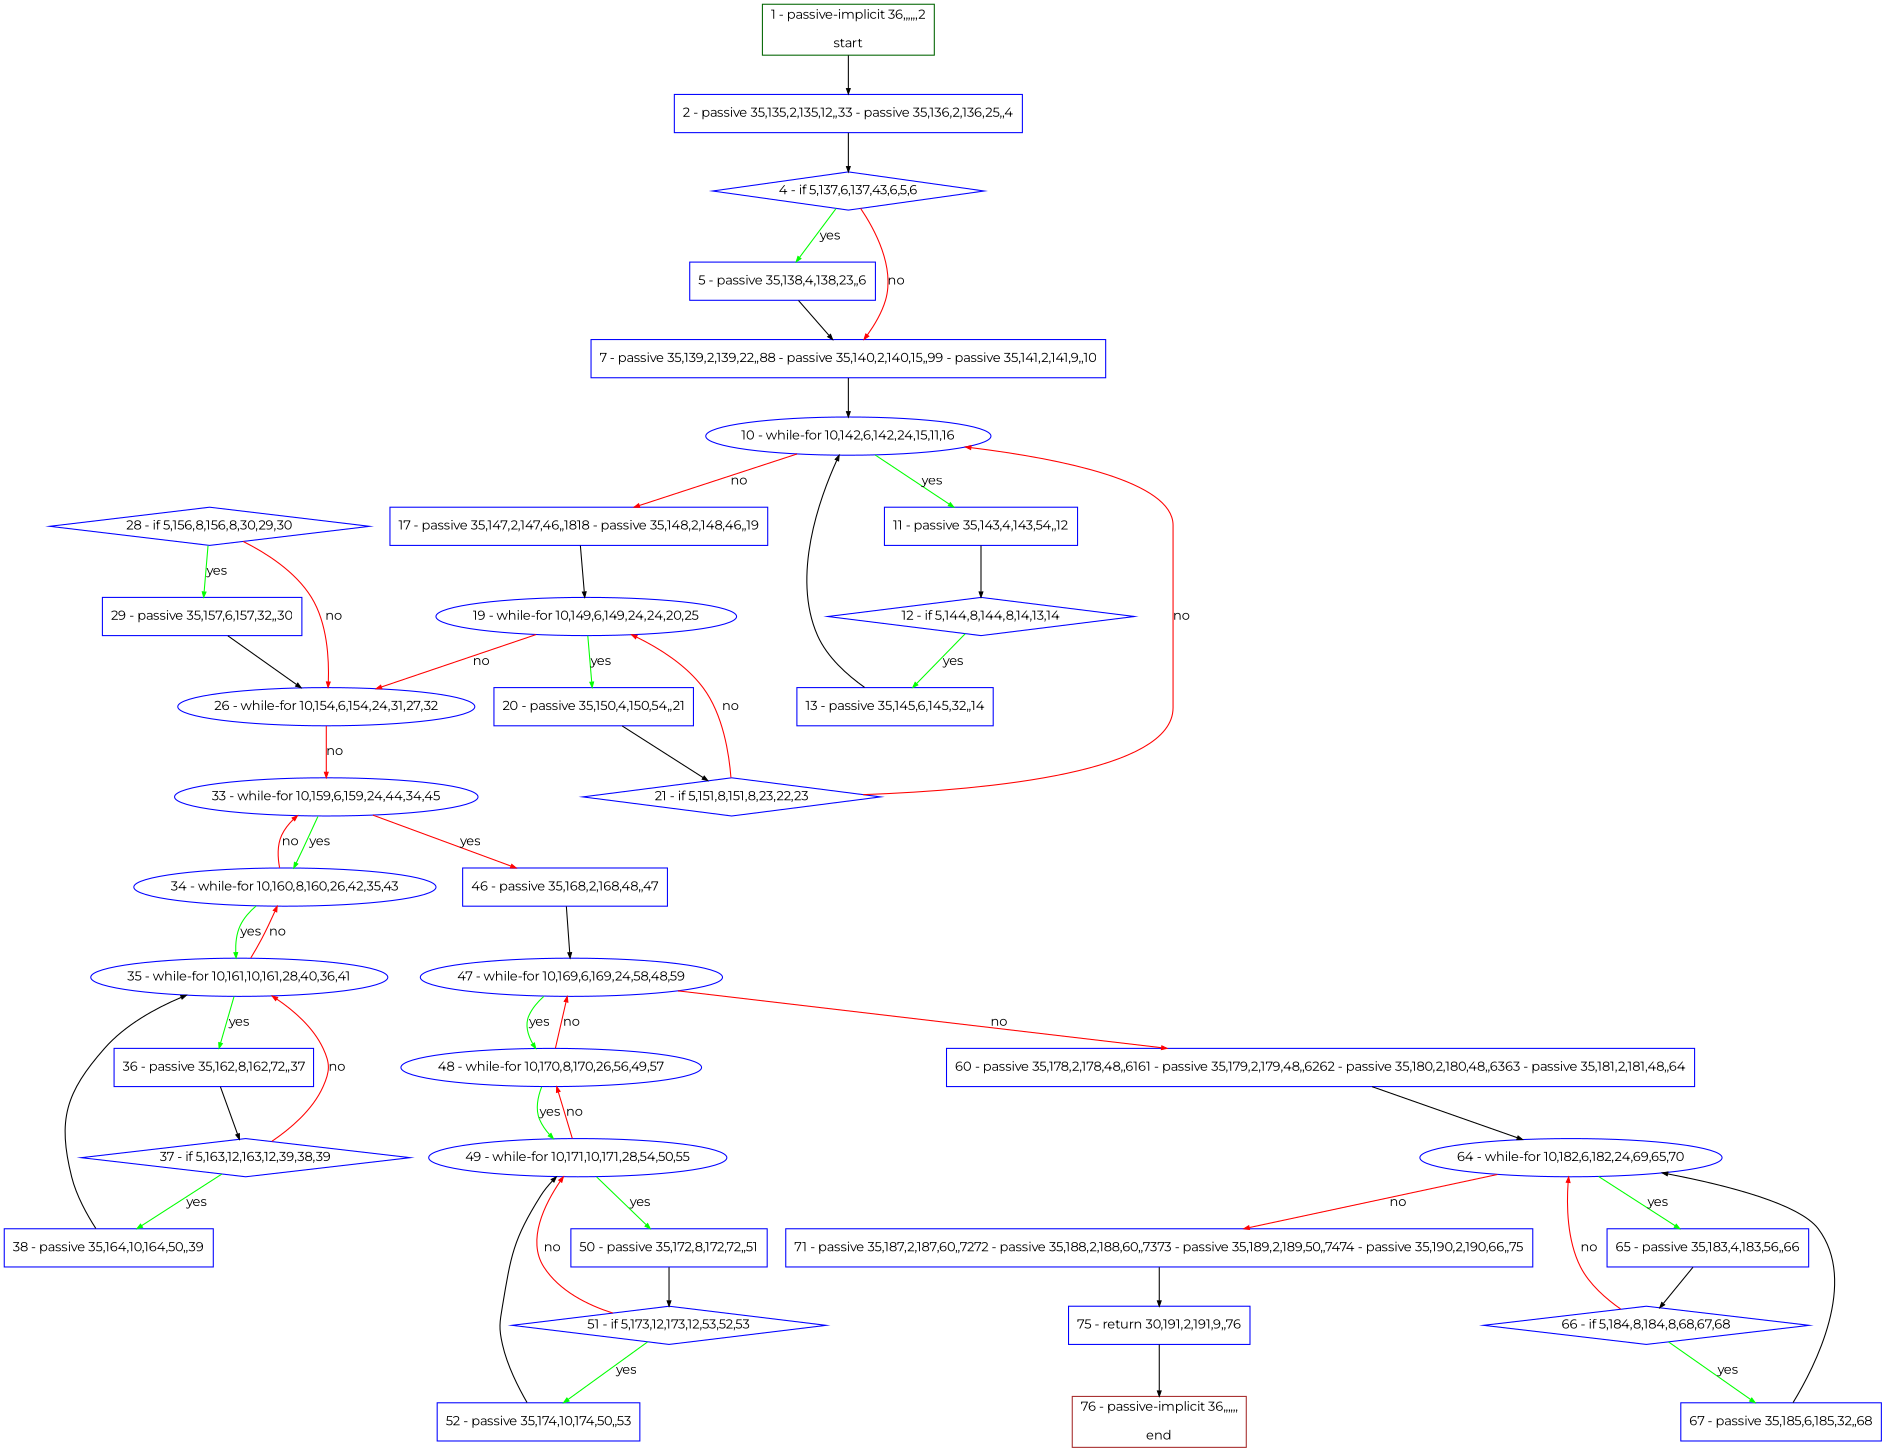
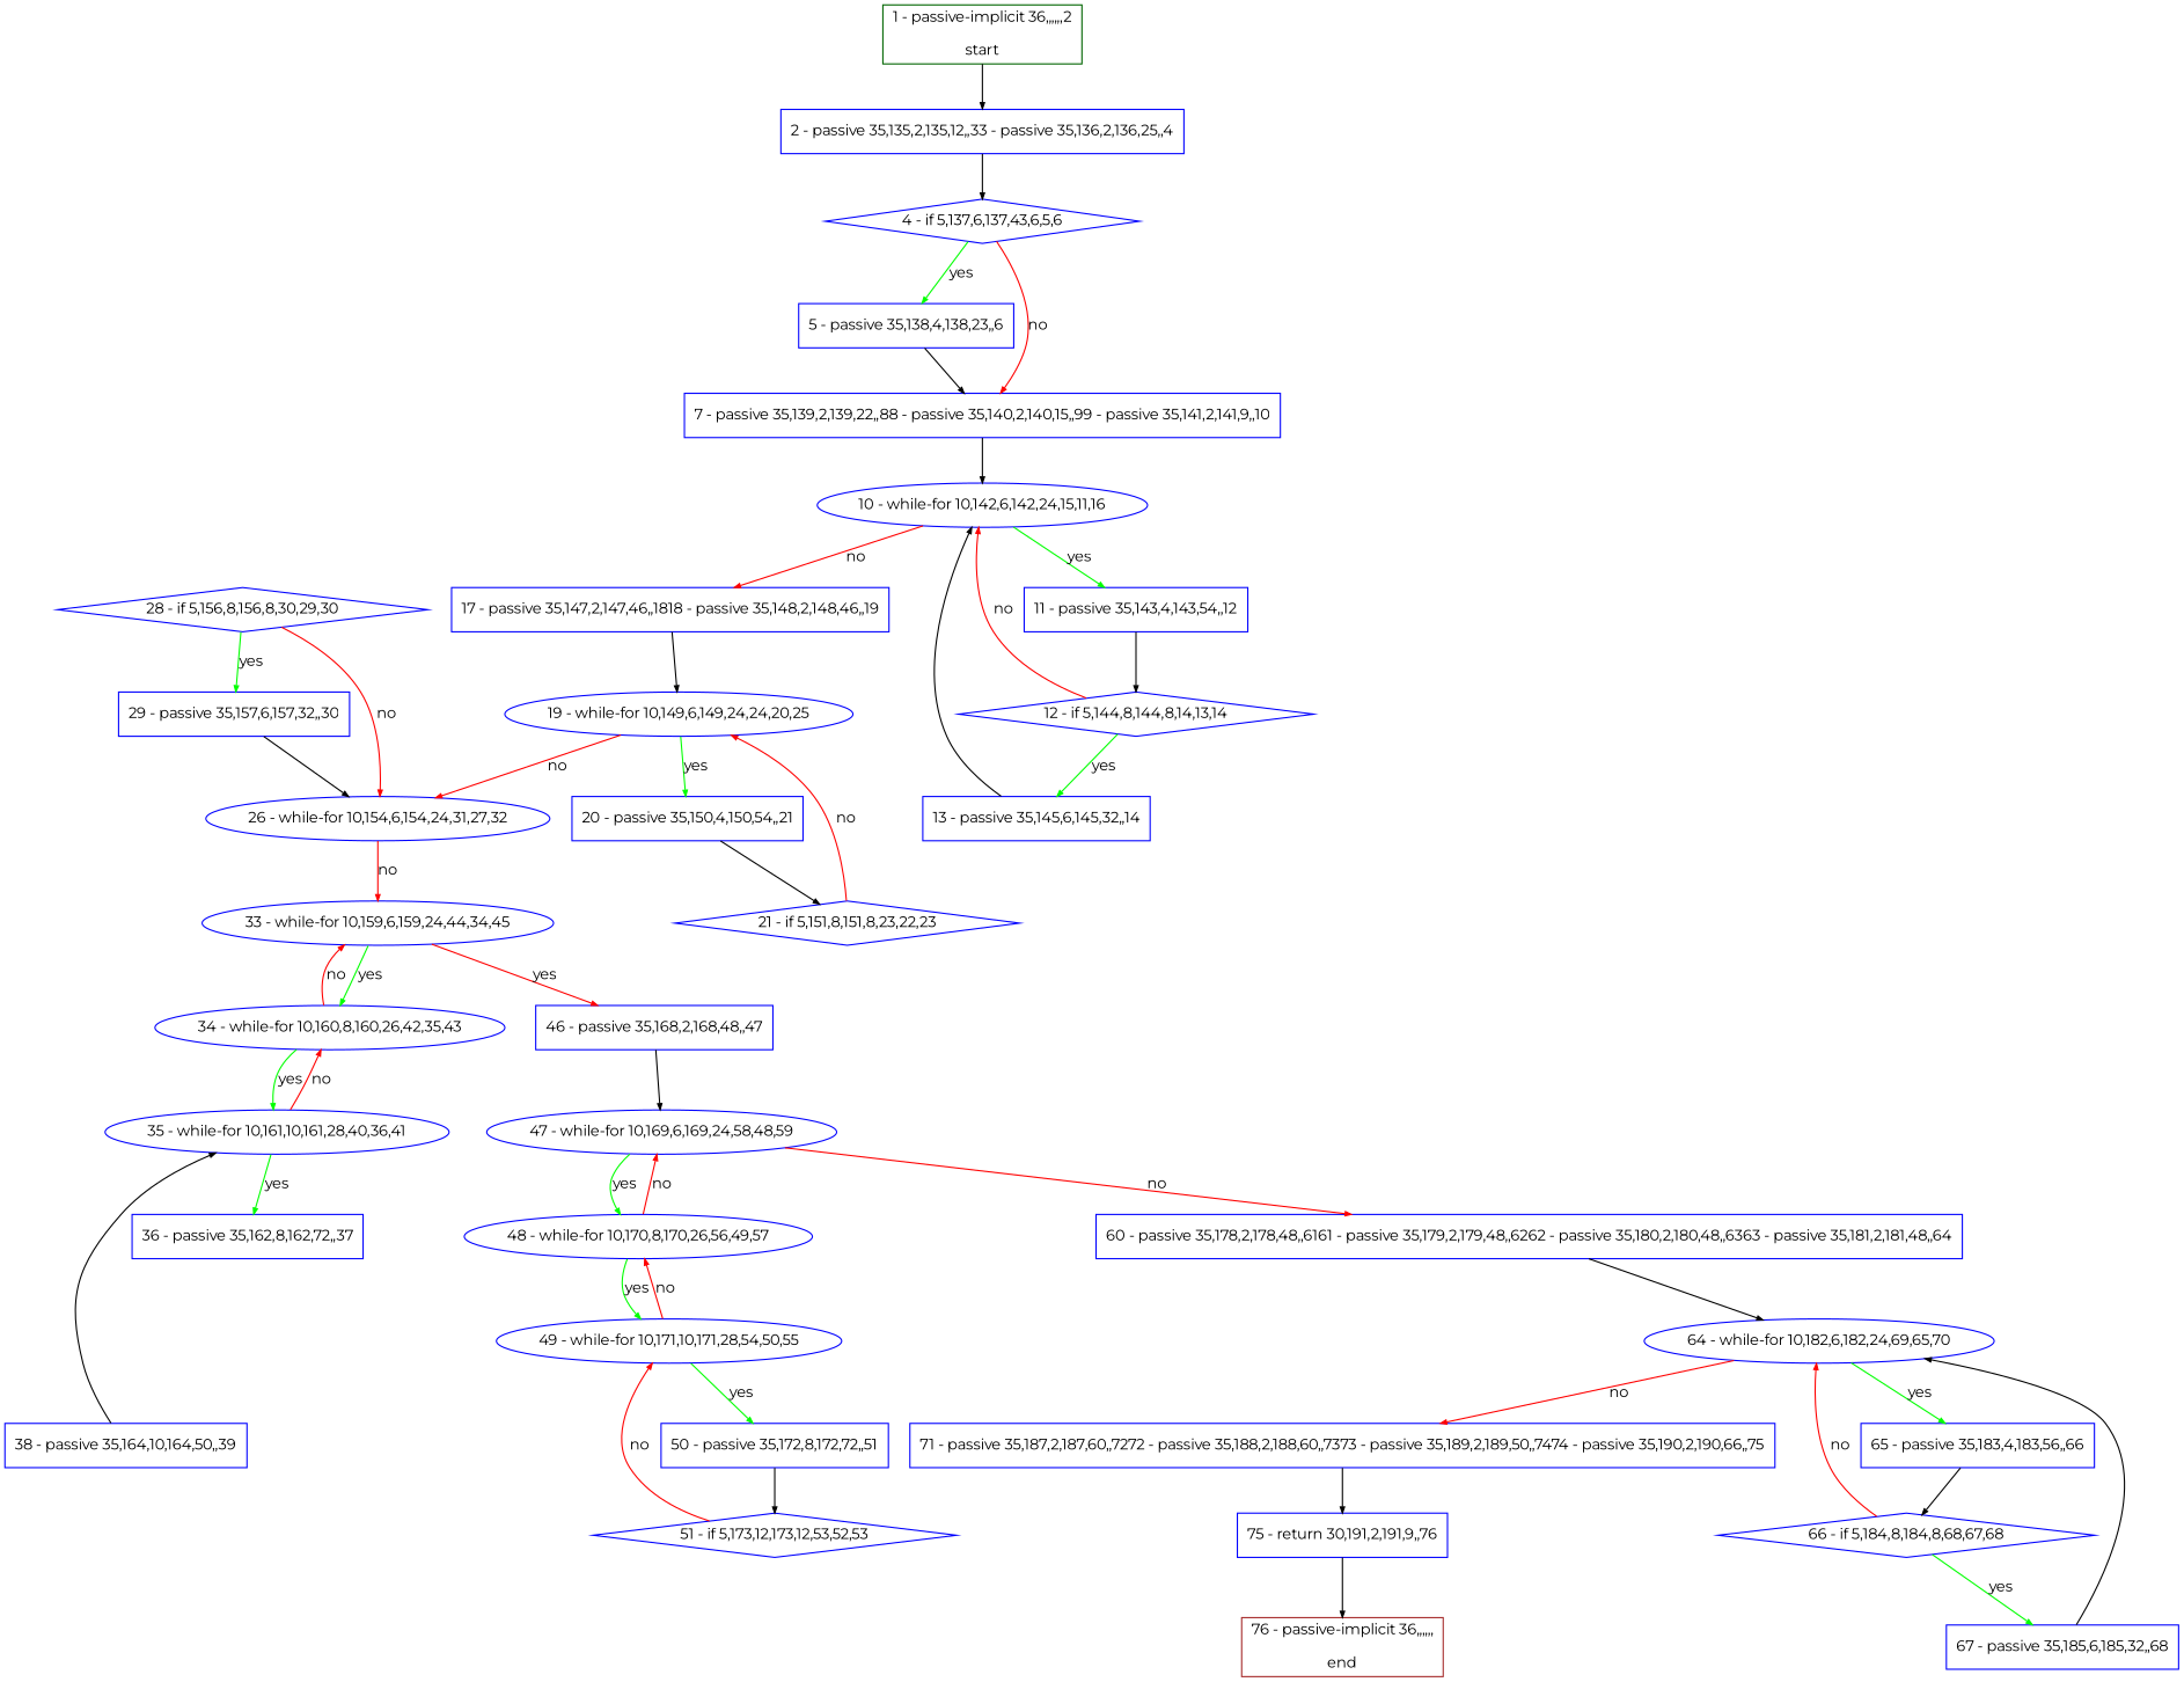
  digraph {
    bgcolor=white
    compound=true
    fillcolor="#FFFFCC"
    fontname=Montserrat
    fontsize=12
    pack=true
    packmode=clust
    style="rounded,filled"
    node [color="#0000ff" compound=true fillcolor="#ffffff" fixedsize=false fontname=Montserrat fontsize=12 node_initialized=no shape=box style=filled]
    edge [arrowhead=normal arrowsize=0.5 arrowtail=none color="#000000" compound=true dir=forward fontcolor=black fontname=Montserrat fontsize=12]
    n1 [label="2 - passive 35,135,2,135,12,,33 - passive 35,136,2,136,25,,4"]
    n2 [label="4 - if 5,137,6,137,43,6,5,6" shape=diamond]
    n3 [label="5 - passive 35,138,4,138,23,,6"]
    n4 [label="7 - passive 35,139,2,139,22,,88 - passive 35,140,2,140,15,,99 - passive 35,141,2,141,9,,10"]
    n5 [color="#006400" label="1 - passive-implicit 36,,,,,,2\n\nstart"]
    n6 [label="10 - while-for 10,142,6,142,24,15,11,16" shape=oval]
    n7 [label="11 - passive 35,143,4,143,54,,12"]
    n8 [label="17 - passive 35,147,2,147,46,,1818 - passive 35,148,2,148,46,,19"]
    n9 [label="12 - if 5,144,8,144,8,14,13,14" shape=diamond]
    n10 [label="19 - while-for 10,149,6,149,24,24,20,25" shape=oval]
    n11 [label="13 - passive 35,145,6,145,32,,14"]
    n12 [label="20 - passive 35,150,4,150,54,,21"]
    n13 [label="26 - while-for 10,154,6,154,24,31,27,32" shape=oval]
    n14 [label="21 - if 5,151,8,151,8,23,22,23" shape=diamond]
    n15 [label="33 - while-for 10,159,6,159,24,44,34,45" shape=oval]
    n16 [label="34 - while-for 10,160,8,160,26,42,35,43" shape=oval]
    n17 [label="46 - passive 35,168,2,168,48,,47"]
    n18 [label="28 - if 5,156,8,156,8,30,29,30" shape=diamond]
    n19 [label="29 - passive 35,157,6,157,32,,30"]
    n20 [label="35 - while-for 10,161,10,161,28,40,36,41" shape=oval]
    n21 [label="47 - while-for 10,169,6,169,24,58,48,59" shape=oval]
    n22 [label="36 - passive 35,162,8,162,72,,37"]
    n23 [label="48 - while-for 10,170,8,170,26,56,49,57" shape=oval]
    n24 [label="60 - passive 35,178,2,178,48,,6161 - passive 35,179,2,179,48,,6262 - passive 35,180,2,180,48,,6363 - passive 35,181,2,181,48,,64"]
-   n25 [label="37 - if 5,163,12,163,12,39,38,39" shape=diamond]
    n26 [label="38 - passive 35,164,10,164,50,,39"]
    n27 [label="49 - while-for 10,171,10,171,28,54,50,55" shape=oval]
    n28 [label="64 - while-for 10,182,6,182,24,69,65,70" shape=oval]
    n29 [label="50 - passive 35,172,8,172,72,,51"]
    n30 [label="65 - passive 35,183,4,183,56,,66"]
    n31 [label="71 - passive 35,187,2,187,60,,7272 - passive 35,188,2,188,60,,7373 - passive 35,189,2,189,50,,7474 - passive 35,190,2,190,66,,75"]
    n32 [label="51 - if 5,173,12,173,12,53,52,53" shape=diamond]
-   n33 [label="52 - passive 35,174,10,174,50,,53"]
    n34 [label="66 - if 5,184,8,184,8,68,67,68" shape=diamond]
    n35 [label="75 - return 30,191,2,191,9,,76"]
    n36 [label="67 - passive 35,185,6,185,32,,68"]
    n37 [color="#a52a2a" label="76 - passive-implicit 36,,,,,,\n\nend"]
    n1 -> n2
    n2 -> n3 [color="#00ff00" label=yes]
    n2 -> n4 [color="#ff0000" label=no]
    n3 -> n4
    n4 -> n6
    n5 -> n1
    n6 -> n7 [color="#00ff00" label=yes]
    n6 -> n8 [color="#ff0000" label=no]
    n7 -> n9
    n8 -> n10
-   n14 -> n6 [color="#ff0000" label=no]
+   n9 -> n6 [color="#ff0000" label=no]
    n9 -> n11 [color="#00ff00" label=yes]
    n10 -> n12 [color="#00ff00" label=yes]
    n10 -> n13 [color="#ff0000" label=no]
    n11 -> n6
    n12 -> n14
    n13 -> n15 [color="#ff0000" label=no]
    n14 -> n10 [color="#ff0000" label=no]
    n15 -> n16 [color="#00ff00" label=yes]
    n15 -> n17 [color="#ff0000" label=yes]
    n16 -> n15 [color="#ff0000" label=no]
    n16 -> n20 [color="#00ff00" label=yes]
    n17 -> n21
    n18 -> n13 [color="#ff0000" label=no]
    n18 -> n19 [color="#00ff00" label=yes]
    n19 -> n13
    n20 -> n16 [color="#ff0000" label=no]
    n20 -> n22 [color="#00ff00" label=yes]
    n21 -> n23 [color="#00ff00" label=yes]
    n21 -> n24 [color="#ff0000" label=no]
-   n22 -> n25
    n23 -> n21 [color="#ff0000" label=no]
    n23 -> n27 [color="#00ff00" label=yes]
    n24 -> n28
-   n25 -> n20 [color="#ff0000" label=no]
-   n25 -> n26 [color="#00ff00" label=yes]
    n26 -> n20
    n27 -> n23 [color="#ff0000" label=no]
    n27 -> n29 [color="#00ff00" label=yes]
    n28 -> n30 [color="#00ff00" label=yes]
    n28 -> n31 [color="#ff0000" label=no]
    n29 -> n32
    n30 -> n34
    n31 -> n35
    n32 -> n27 [color="#ff0000" label=no]
-   n32 -> n33 [color="#00ff00" label=yes]
-   n33 -> n27
    n34 -> n28 [color="#ff0000" label=no]
    n34 -> n36 [color="#00ff00" label=yes]
    n35 -> n37
    n36 -> n28
  }
